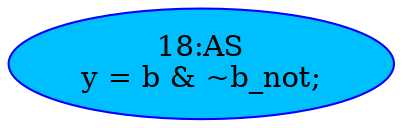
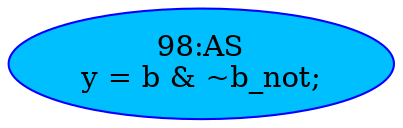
  strict digraph {
-   n1 [ast="<pyverilog.vparser.ast.Assign object at 0x7fd48b3a4a90>" def_var="['y']" fillcolor=deepskyblue label="18:AS\ny = b & ~b_not;" statements="[]" style=filled typ=Assign use_var="['b', 'b_not']" color=blue]
+   n1 [ast="<pyverilog.vparser.ast.Assign object at 0x7fd48b3a4a90>" def_var="['y']" fillcolor=deepskyblue label="98:AS\ny = b & ~b_not;" statements="[]" style=filled typ=Assign use_var="['b', 'b_not']" color=blue]
  }
